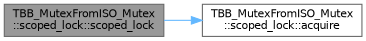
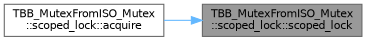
  digraph {
    rankdir=LR
    node [fontname=Helvetica fontsize=10 shape=box style=filled]
    n1 [color=gray40 fillcolor=grey60 fontcolor=black height=0.2 label="TBB_MutexFromISO_Mutex\l::scoped_lock::scoped_lock" width=0.4]
    n2 [color=grey40 fillcolor=white height=0.2 label="TBB_MutexFromISO_Mutex\l::scoped_lock::acquire" width=0.4]
-   n1 -> n2 [color=steelblue1 fontname=Helvetica fontsize=10 labelfontname=Helvetica labelfontsize=10 style=solid]
+   n2 -> n1 [color=steelblue1 fontname=Helvetica fontsize=10 labelfontname=Helvetica labelfontsize=10 style=solid]
  }
